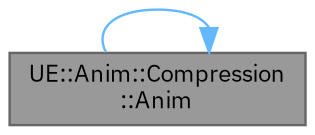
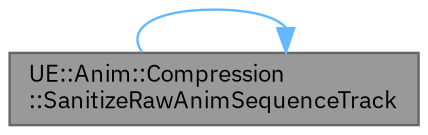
  digraph {
    rankdir=RL
    fontname="IBM Plex Sans"
-   n1 [color=gray40 fillcolor=grey60 fontcolor=black fontname="IBM Plex Sans" fontsize=10 height=0.2 label="UE::Anim::Compression\l::Anim" shape=box style=filled width=0.4]
+   n1 [color=gray40 fillcolor=grey60 fontcolor=black fontname="IBM Plex Sans" fontsize=10 height=0.2 label="UE::Anim::Compression\l::SanitizeRawAnimSequenceTrack" shape=box style=filled width=0.4]
    n1 -> n1 [color=steelblue1 dir=back fontname="IBM Plex Sans" fontsize=10 labelfontname=Helvetica labelfontsize=10 style=solid]
  }
